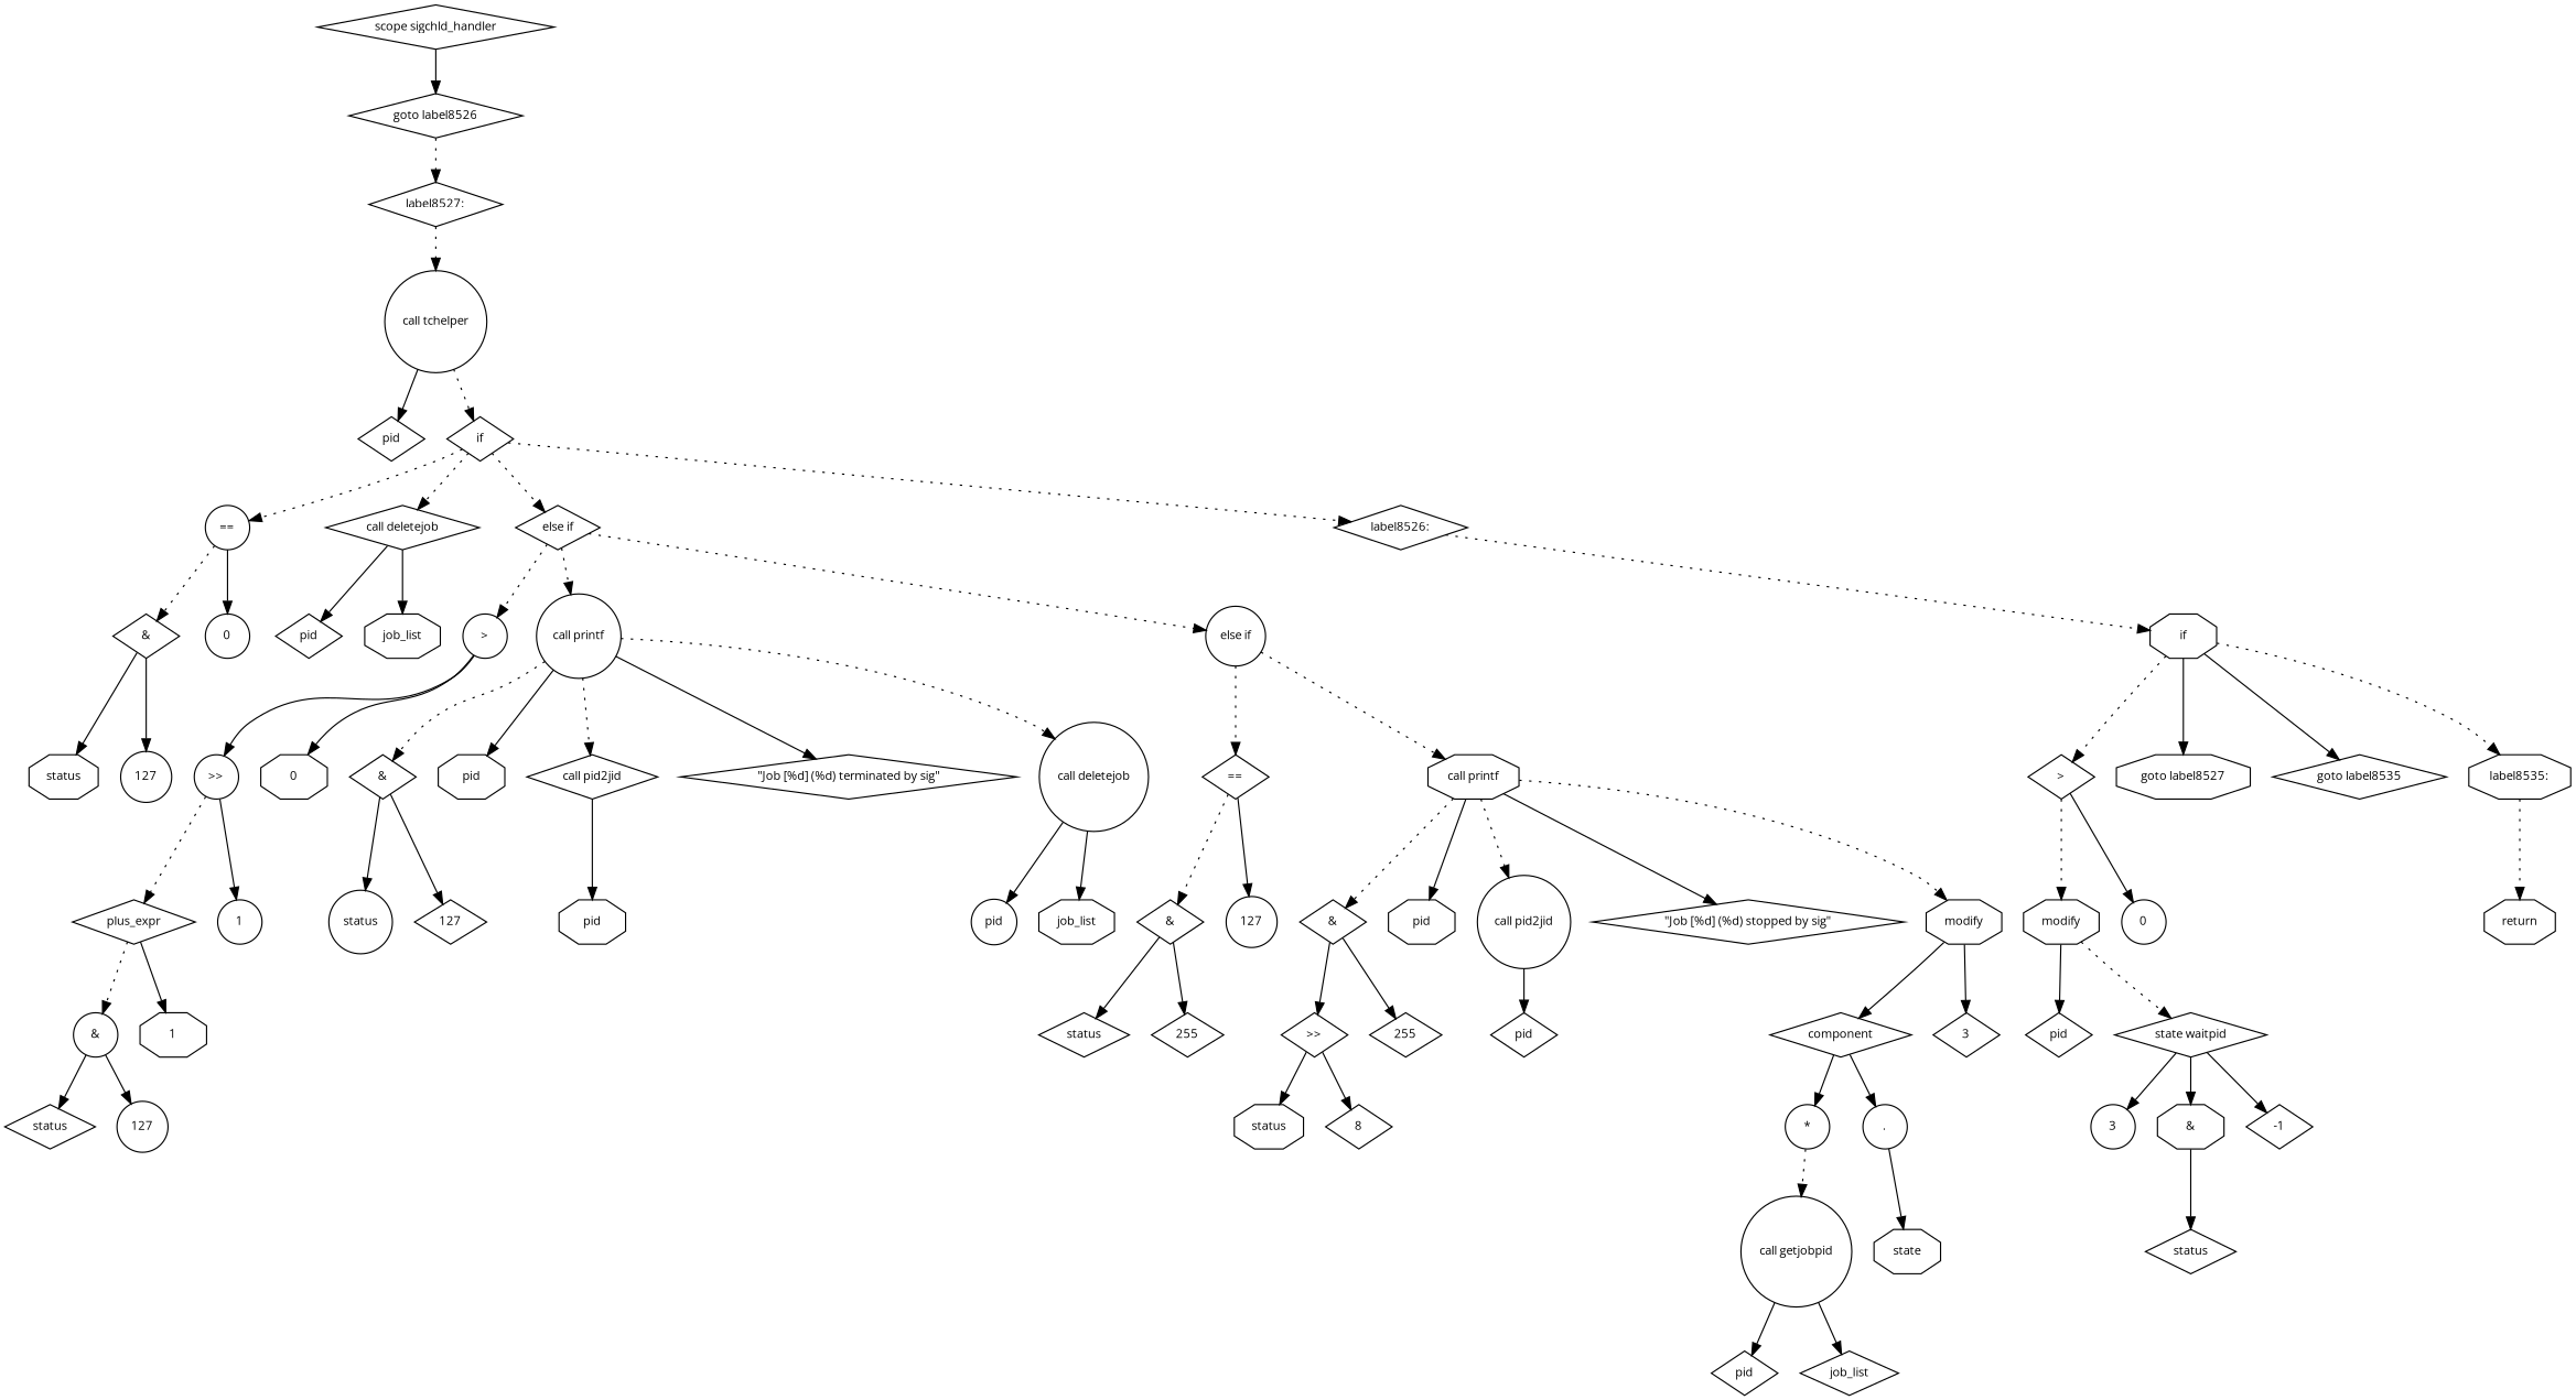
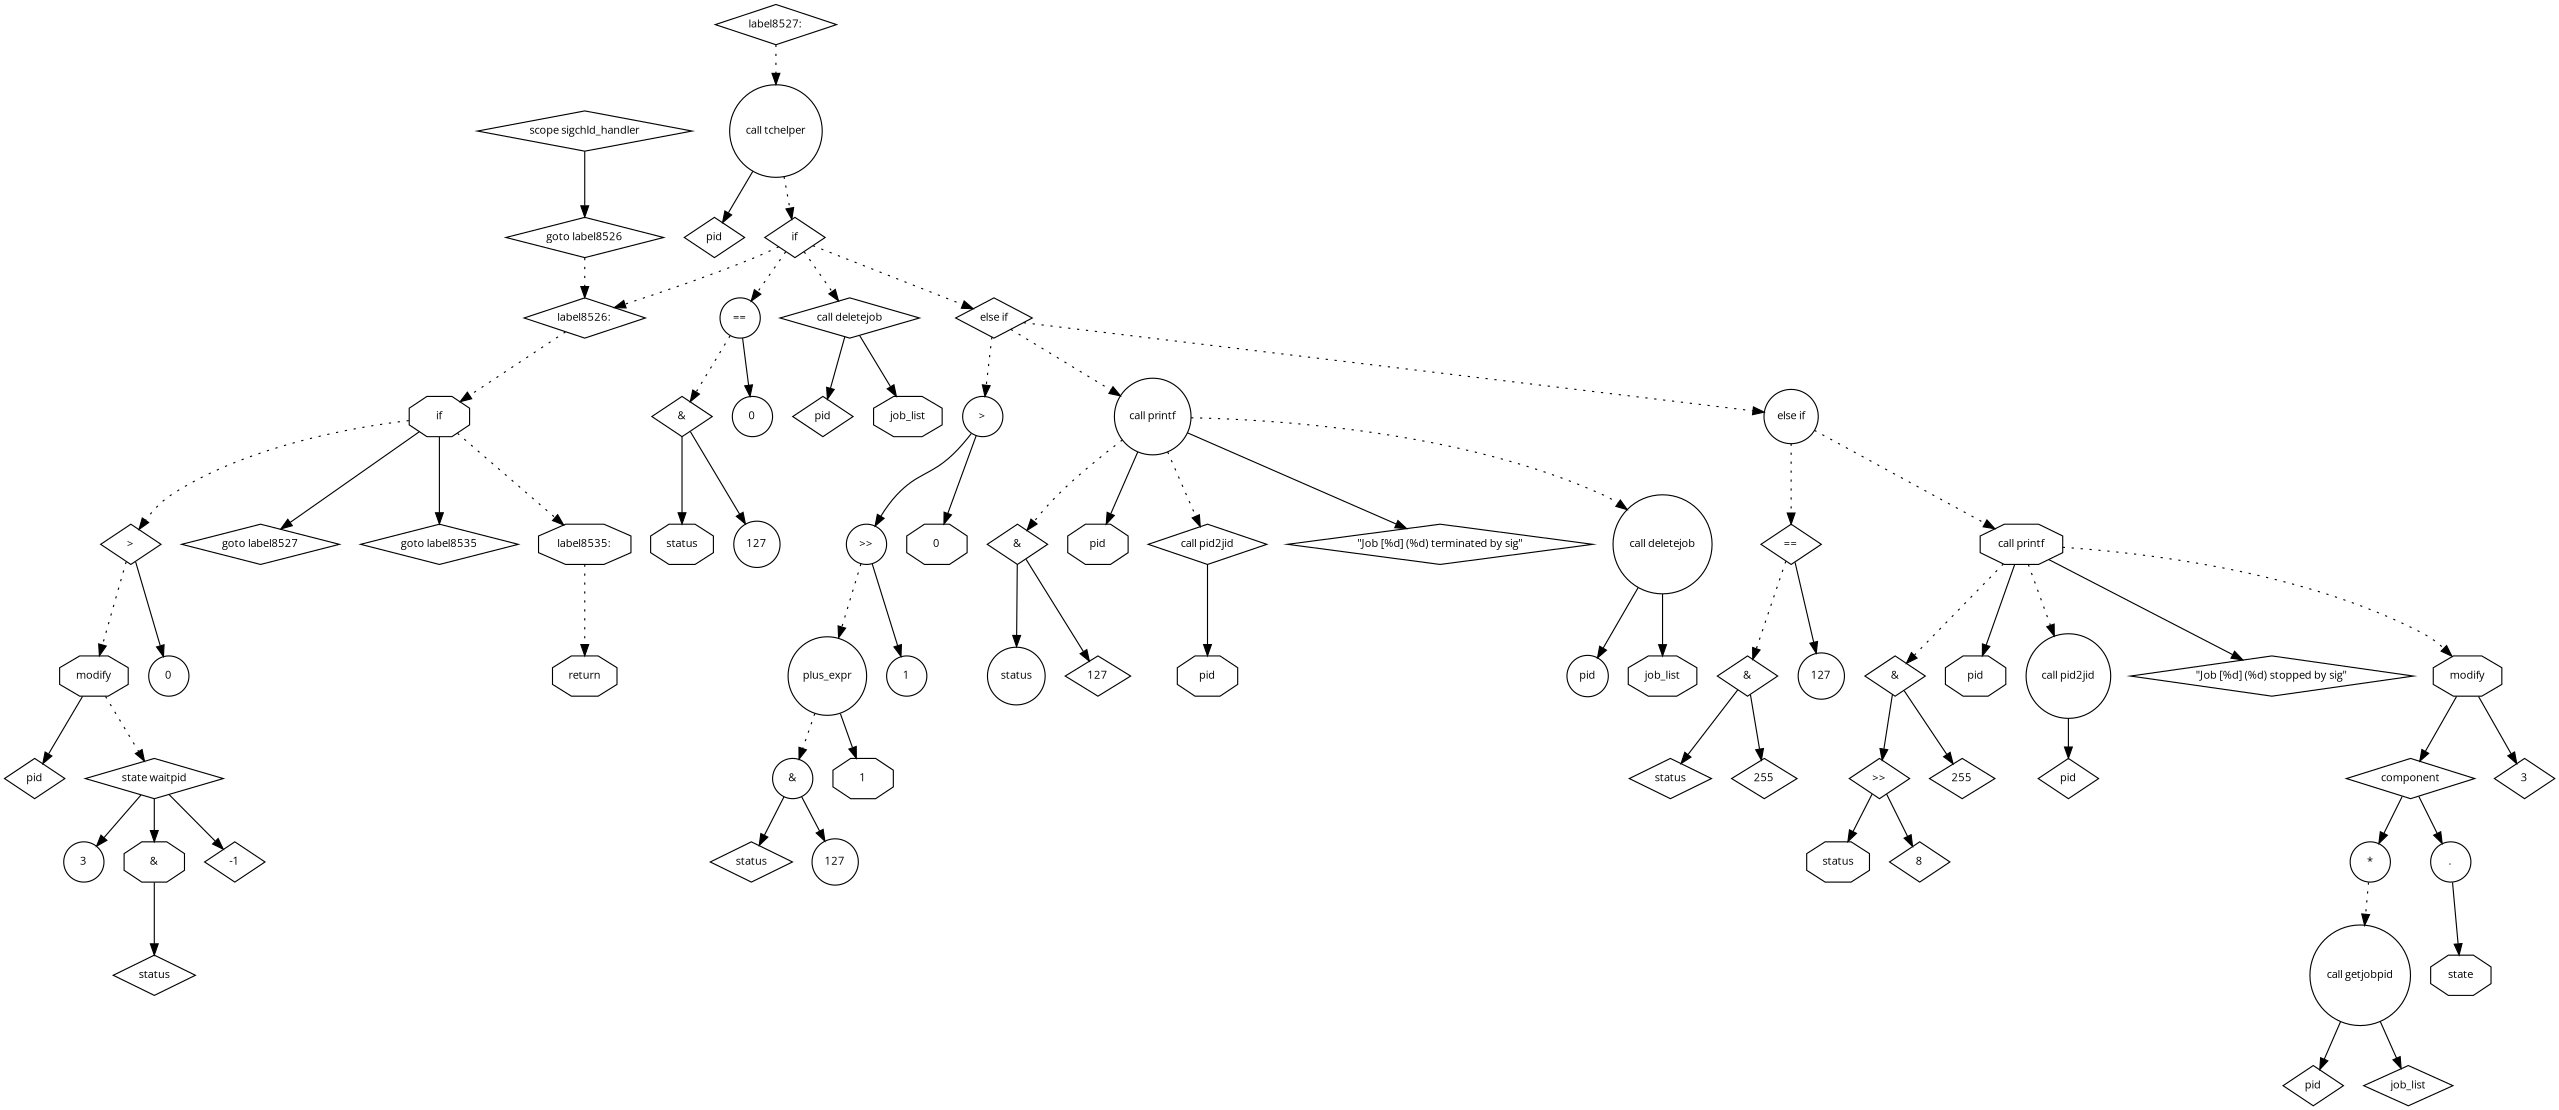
  digraph {
    fontname="Open Sans"
    fontsize=10
    node [fontname="Open Sans" fontsize=10 shape=diamond]
    edge [fontname="Open Sans" fontsize=10]
    n1 [label="scope sigchld_handler"]
    n2 [label="goto label8526"]
    n3 [label="label8527:"]
    n4 [label="call tchelper" shape=circle]
    n5 [label=pid]
    n6 [label=if]
    n7 [label="==" shape=circle]
    n8 [label="call deletejob"]
    n9 [label="else if"]
    n10 [label="label8526:"]
    n11 [label="&"]
    n12 [label=0 shape=circle]
    n13 [label=pid]
    n14 [label=job_list shape=octagon]
    n15 [label=">" shape=circle]
    n16 [label="call printf" shape=circle]
    n17 [label="else if" shape=circle]
    n18 [label=if shape=octagon]
    n19 [label=status shape=octagon]
    n20 [label=127 shape=circle]
    n21 [label=">>" shape=circle]
    n22 [label=0 shape=octagon]
    n23 [label="&"]
    n24 [label=pid shape=octagon]
    n25 [label="call pid2jid"]
    n26 [label="\"Job [%d] (%d) terminated by sig\""]
    n27 [label="call deletejob" shape=circle]
    n28 [label="=="]
    n29 [label="call printf" shape=octagon]
-   n30 [label=plus_expr]
+   n30 [label=plus_expr shape=circle]
    n31 [label=1 shape=circle]
    n32 [label="&" shape=circle]
    n33 [label=1 shape=octagon]
    n34 [label=status]
    n35 [label=127 shape=circle]
    n36 [label=status shape=circle]
    n37 [label=127]
    n38 [label=pid shape=octagon]
    n39 [label=pid shape=circle]
    n40 [label=job_list shape=octagon]
    n41 [label="&"]
    n42 [label=127 shape=circle]
    n43 [label="&"]
    n44 [label=pid shape=octagon]
    n45 [label="call pid2jid" shape=circle]
    n46 [label="\"Job [%d] (%d) stopped by sig\""]
    n47 [label=modify shape=octagon]
    n48 [label=status]
    n49 [label=255]
    n50 [label=">>"]
    n51 [label=255]
    n52 [label=pid]
    n53 [label=component]
    n54 [label=3]
    n55 [label=status shape=octagon]
    n56 [label=8]
    n57 [label="*" shape=circle]
    n58 [label="." shape=circle]
    n59 [label="call getjobpid" shape=circle]
    n60 [label=state shape=octagon]
    n61 [label=pid]
    n62 [label=job_list]
    n63 [label=">"]
-   n64 [label="goto label8527" shape=octagon]
+   n64 [label="goto label8527"]
    n65 [label="goto label8535"]
    n66 [label="label8535:" shape=octagon]
    n67 [label=modify shape=octagon]
    n68 [label=0 shape=circle]
    n69 [label=return shape=octagon]
    n70 [label=pid]
    n71 [label="state waitpid"]
    n72 [label=3 shape=circle]
    n73 [label="&" shape=octagon]
    n74 [label=-1]
    n75 [label=status]
    n1 -> n2
-   n2 -> n3 [style=dotted]
+   n2 -> n10 [style=dotted]
    n3 -> n4 [style=dotted]
    n4 -> n5
    n4 -> n6 [style=dotted]
    n6 -> n7 [style=dotted]
    n6 -> n8 [style=dotted]
    n6 -> n9 [style=dotted]
    n6 -> n10 [style=dotted]
    n7 -> n11 [style=dotted]
    n7 -> n12
    n8 -> n13
    n8 -> n14
    n9 -> n15 [style=dotted]
    n9 -> n16 [style=dotted]
    n9 -> n17 [style=dotted]
    n10 -> n18 [style=dotted]
    n11 -> n19
    n11 -> n20
    n15 -> n21
    n15 -> n22
    n16 -> n23 [style=dotted]
    n16 -> n24
    n16 -> n25 [style=dotted]
    n16 -> n26
    n16 -> n27 [style=dotted]
    n17 -> n28 [style=dotted]
    n17 -> n29 [style=dotted]
    n18 -> n63 [style=dotted]
    n18 -> n64
    n18 -> n65
    n18 -> n66 [style=dotted]
    n21 -> n30 [style=dotted]
    n21 -> n31
    n23 -> n36
    n23 -> n37
    n25 -> n38
    n27 -> n39
    n27 -> n40
    n28 -> n41 [style=dotted]
    n28 -> n42
    n29 -> n43 [style=dotted]
    n29 -> n44
    n29 -> n45 [style=dotted]
    n29 -> n46
    n29 -> n47 [style=dotted]
    n30 -> n32 [style=dotted]
    n30 -> n33
    n32 -> n34
    n32 -> n35
    n41 -> n48
    n41 -> n49
    n43 -> n50
    n43 -> n51
    n45 -> n52
    n47 -> n53
    n47 -> n54
    n50 -> n55
    n50 -> n56
    n53 -> n57
    n53 -> n58
    n57 -> n59 [style=dotted]
    n58 -> n60
    n59 -> n61
    n59 -> n62
    n63 -> n67 [style=dotted]
    n63 -> n68
    n66 -> n69 [style=dotted]
    n67 -> n70
    n67 -> n71 [style=dotted]
    n71 -> n72
    n71 -> n73
    n71 -> n74
    n73 -> n75
  }
